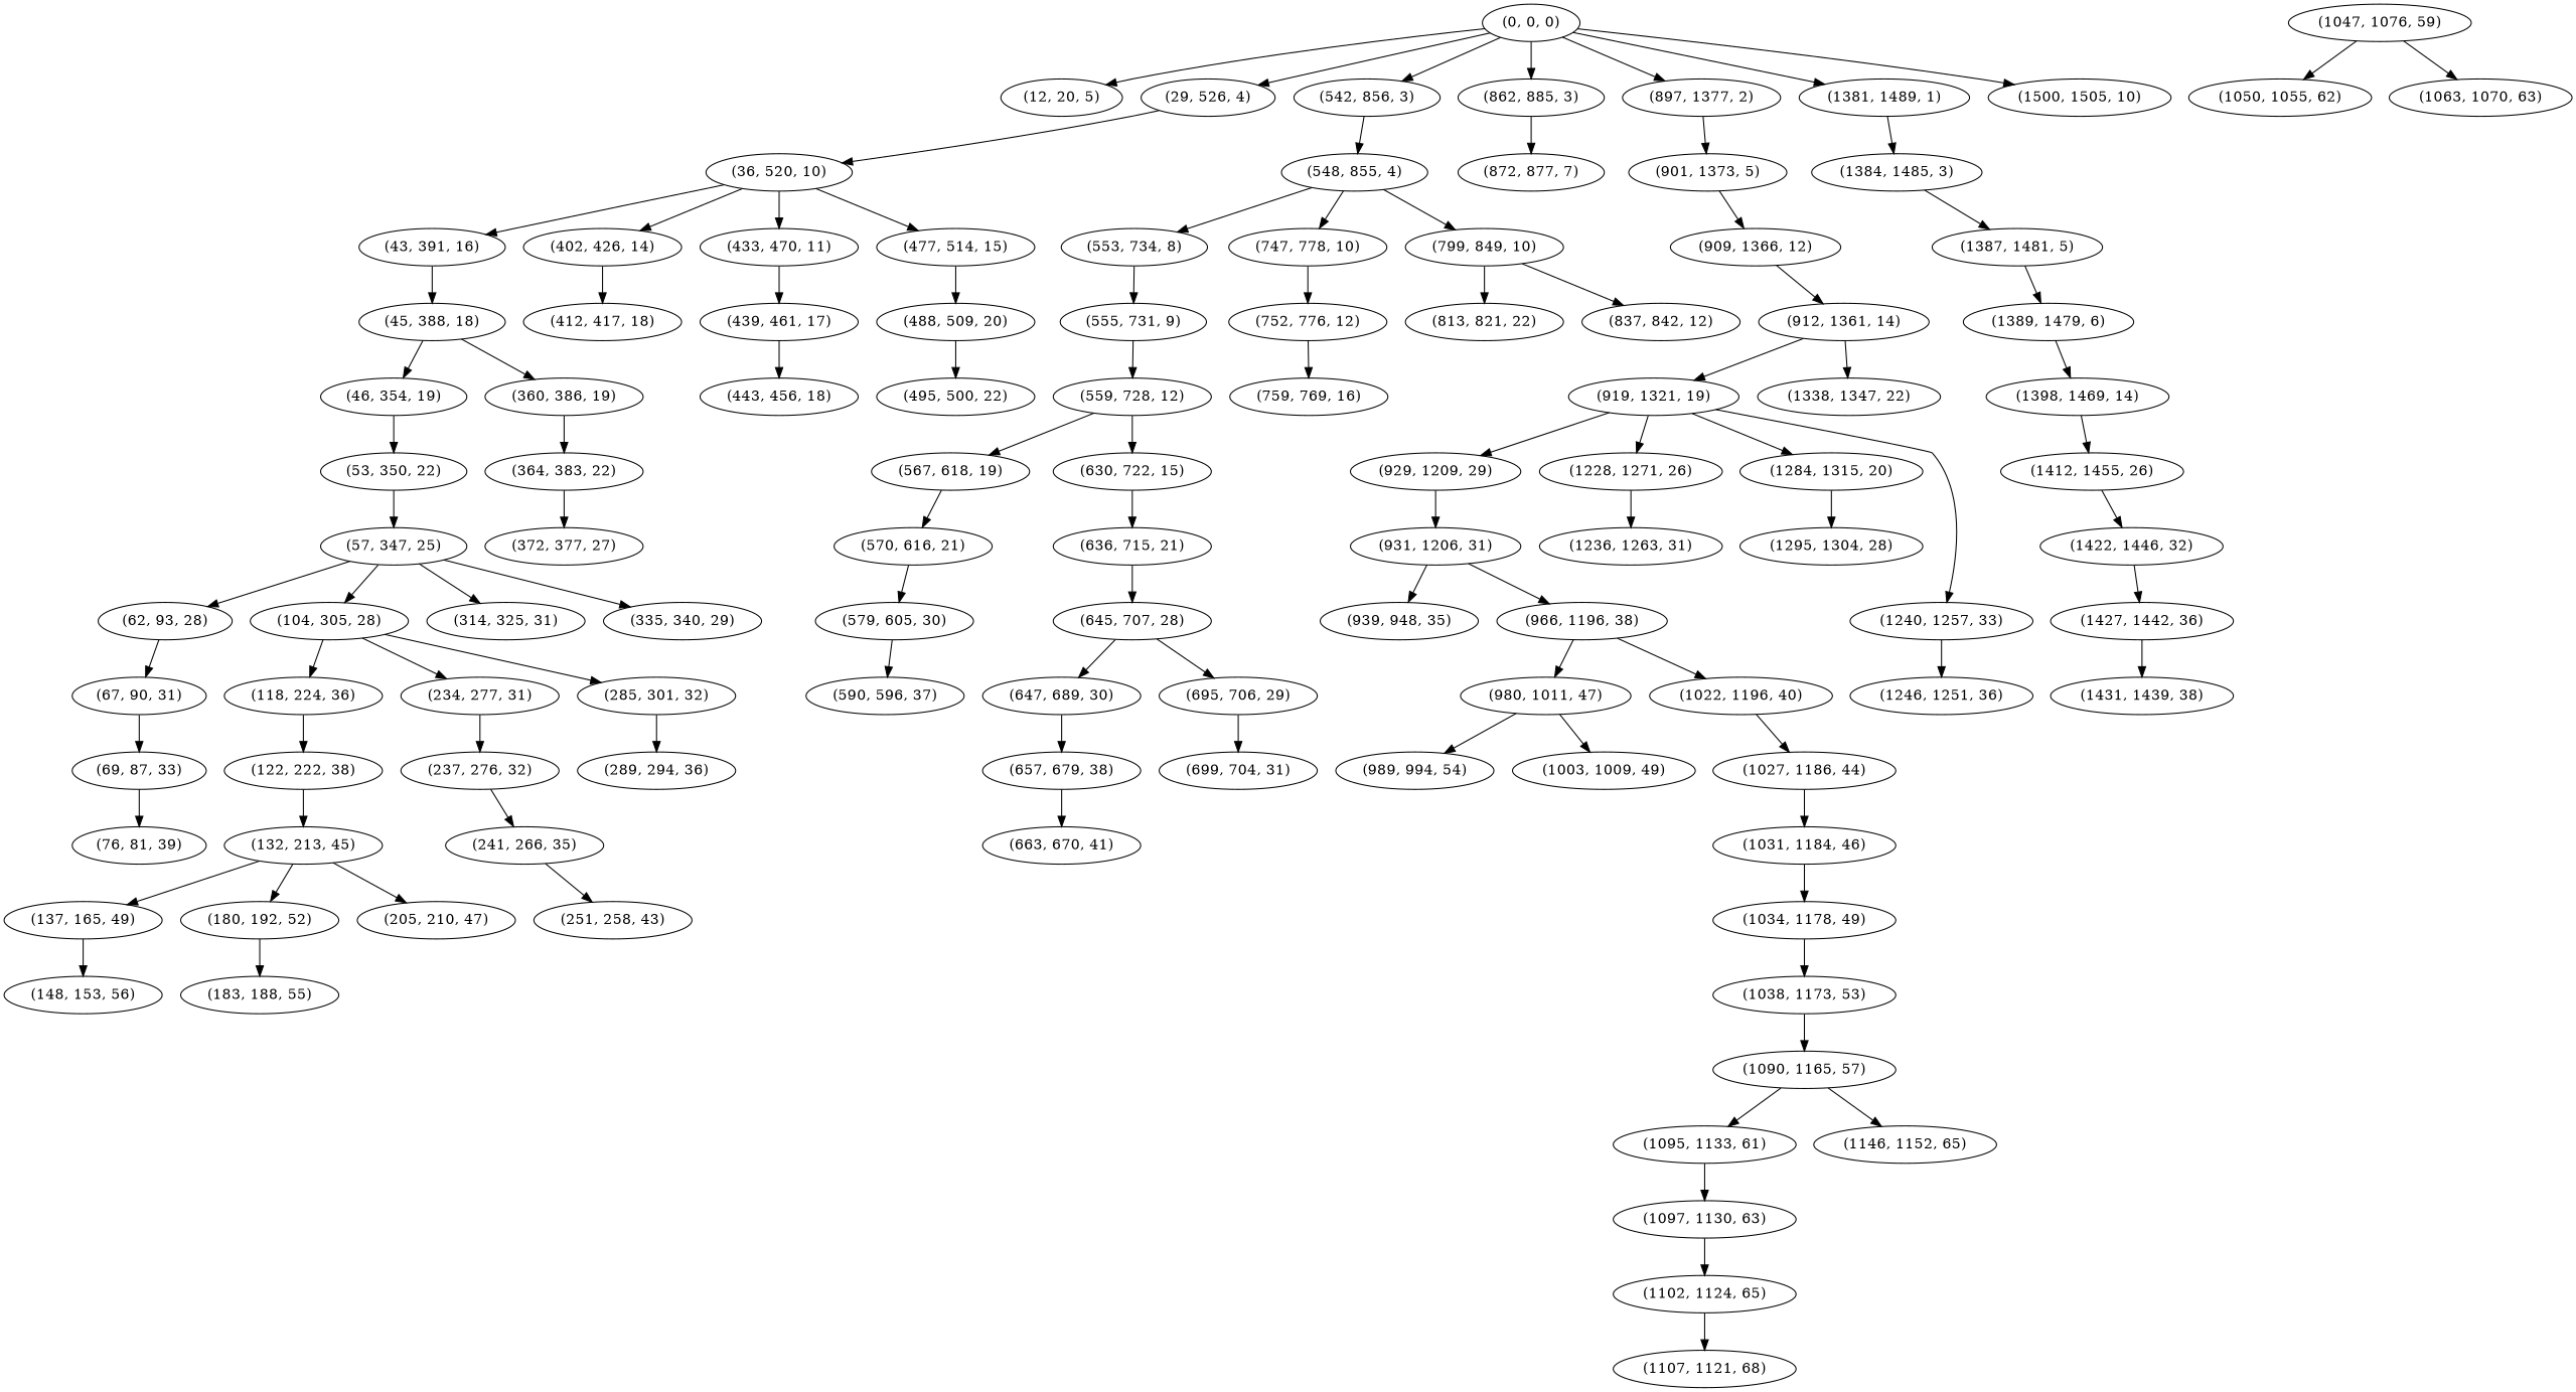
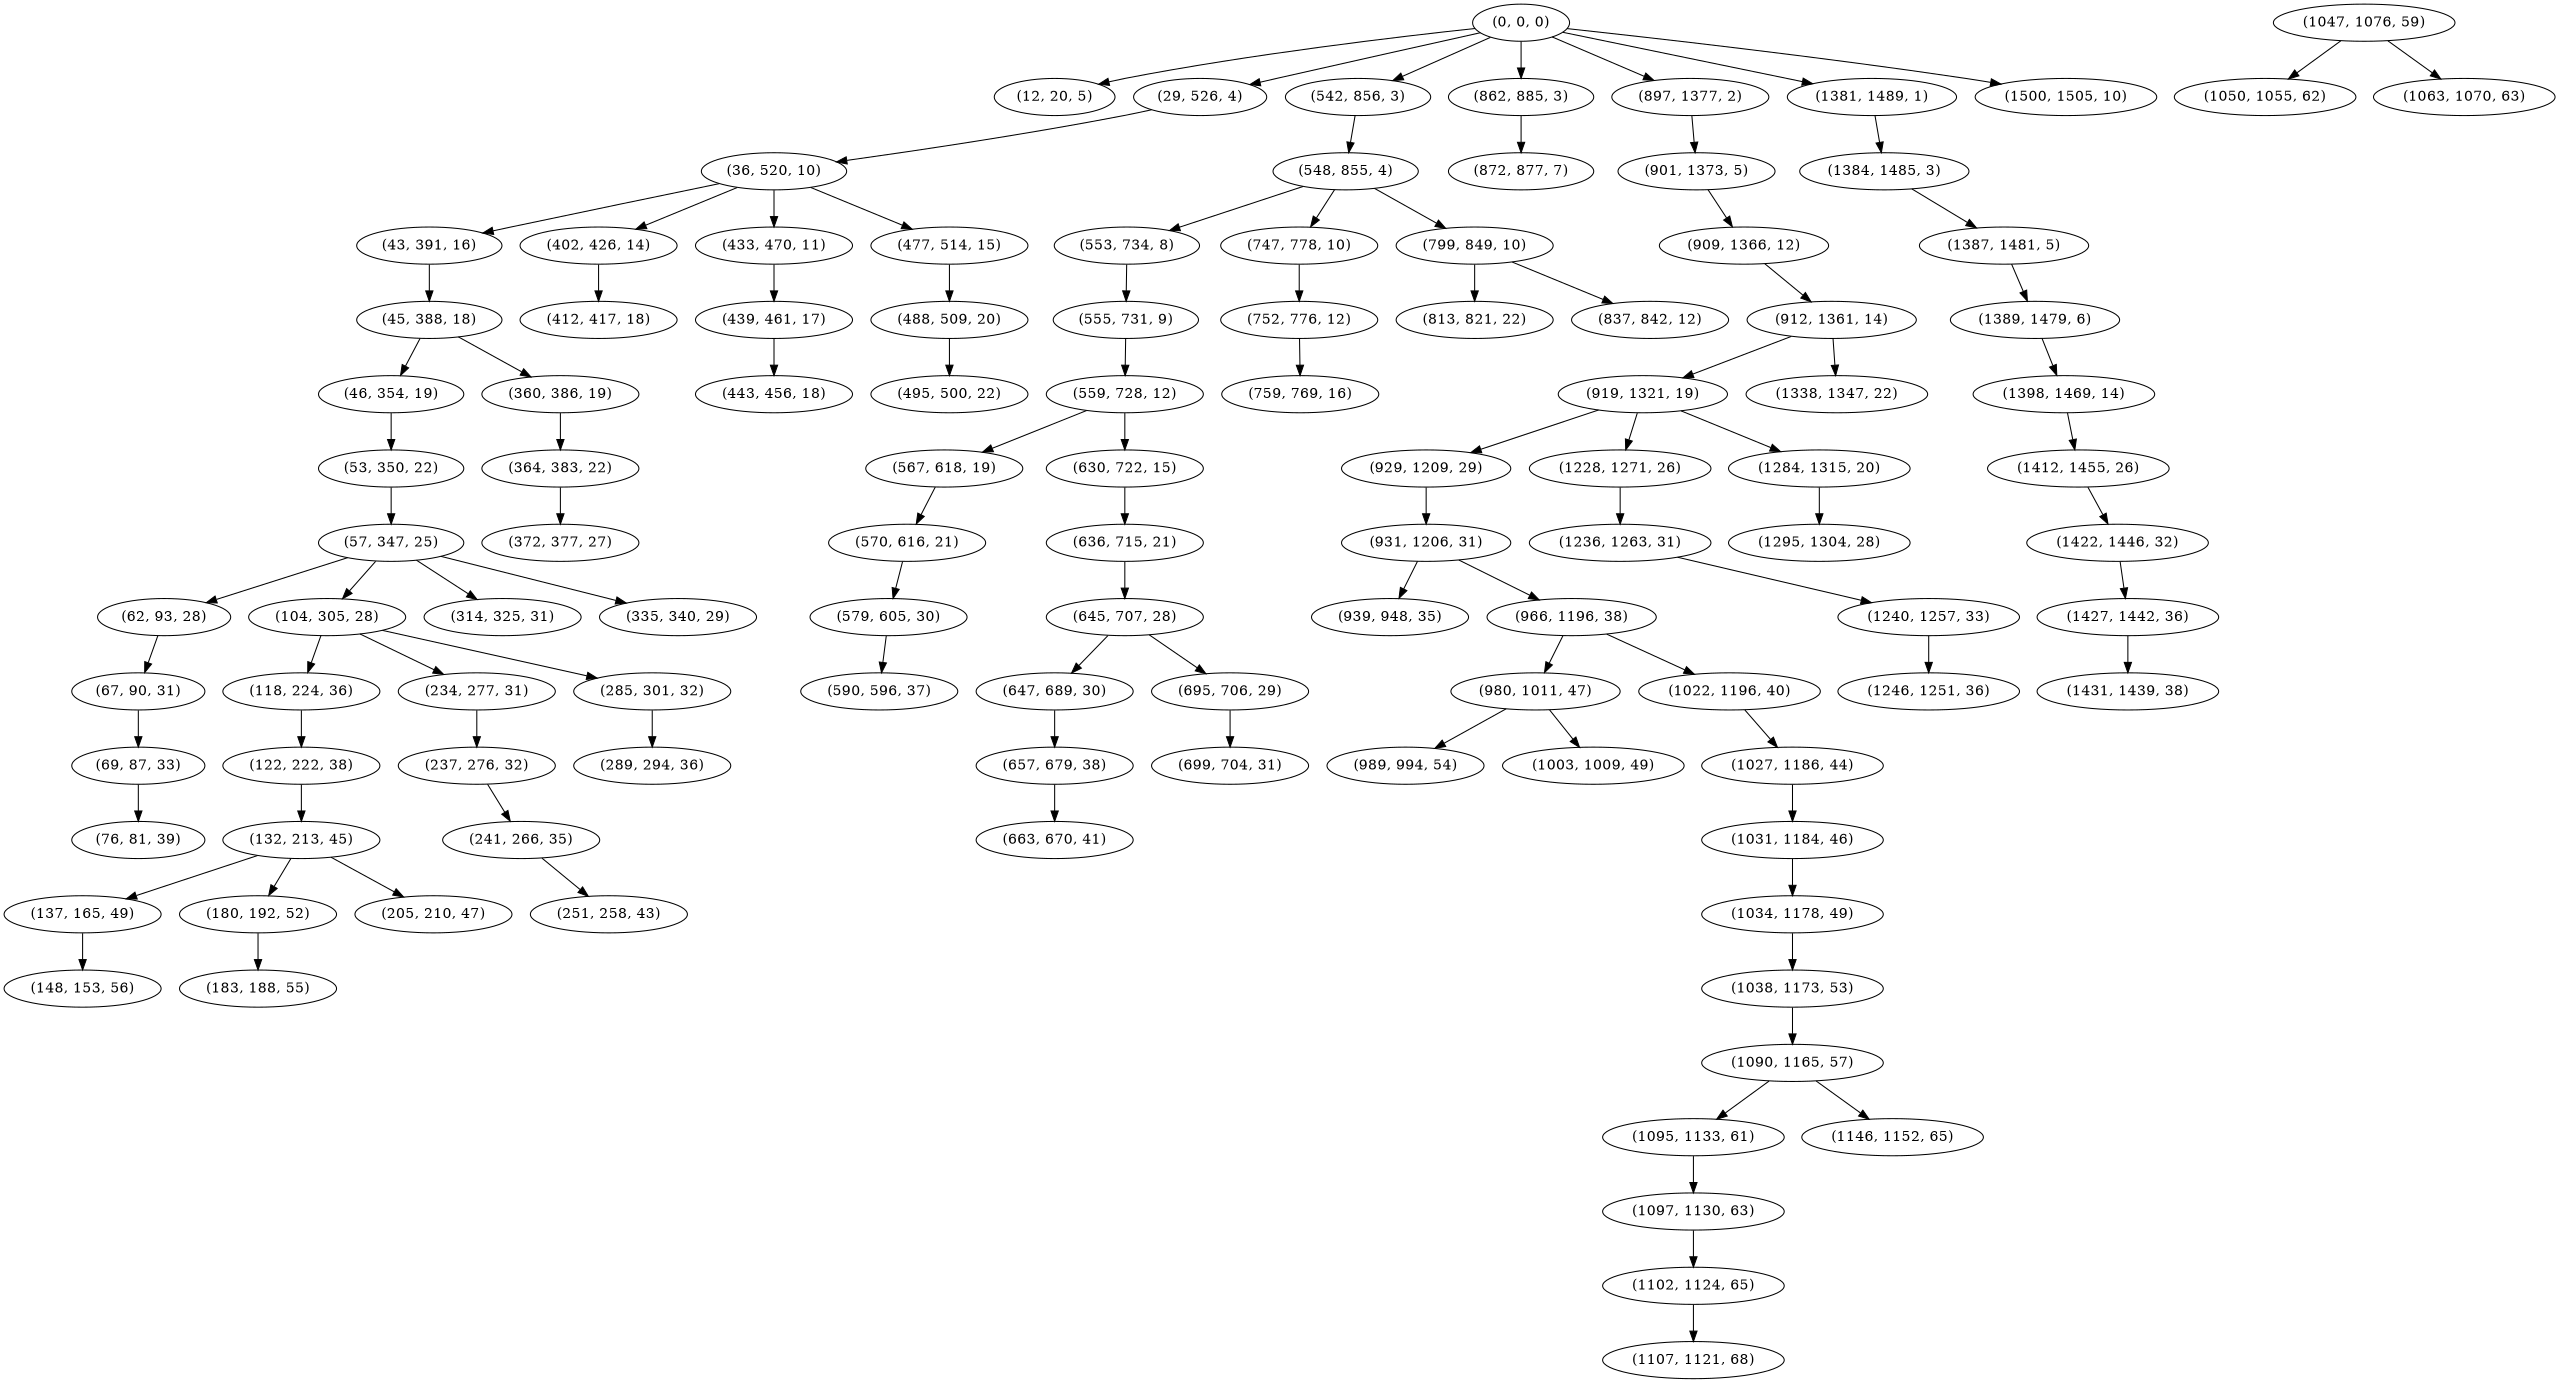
  digraph {
    "(0, 0, 0)"
    "(12, 20, 5)"
    "(29, 526, 4)"
    "(542, 856, 3)"
    "(862, 885, 3)"
    "(897, 1377, 2)"
    "(1381, 1489, 1)"
    "(1500, 1505, 10)"
    "(36, 520, 10)"
    "(548, 855, 4)"
    "(872, 877, 7)"
    "(901, 1373, 5)"
    "(1384, 1485, 3)"
    "(43, 391, 16)"
    "(402, 426, 14)"
    "(433, 470, 11)"
    "(477, 514, 15)"
    "(45, 388, 18)"
    "(412, 417, 18)"
    "(439, 461, 17)"
    "(488, 509, 20)"
    "(46, 354, 19)"
    "(360, 386, 19)"
    "(53, 350, 22)"
    "(364, 383, 22)"
    "(57, 347, 25)"
    "(62, 93, 28)"
    "(104, 305, 28)"
    "(314, 325, 31)"
    "(335, 340, 29)"
    "(67, 90, 31)"
    "(118, 224, 36)"
    "(234, 277, 31)"
    "(285, 301, 32)"
    "(69, 87, 33)"
    "(76, 81, 39)"
    "(122, 222, 38)"
    "(237, 276, 32)"
    "(289, 294, 36)"
    "(132, 213, 45)"
    "(137, 165, 49)"
    "(180, 192, 52)"
    "(205, 210, 47)"
    "(148, 153, 56)"
    "(183, 188, 55)"
    "(241, 266, 35)"
    "(251, 258, 43)"
    "(372, 377, 27)"
    "(443, 456, 18)"
    "(495, 500, 22)"
    "(553, 734, 8)"
    "(747, 778, 10)"
    "(799, 849, 10)"
    "(555, 731, 9)"
    "(752, 776, 12)"
    "(813, 821, 22)"
    "(837, 842, 12)"
    "(559, 728, 12)"
    "(567, 618, 19)"
    "(630, 722, 15)"
    "(570, 616, 21)"
    "(636, 715, 21)"
    "(579, 605, 30)"
    "(590, 596, 37)"
    "(645, 707, 28)"
    "(647, 689, 30)"
    "(695, 706, 29)"
    "(657, 679, 38)"
    "(699, 704, 31)"
    "(663, 670, 41)"
    "(759, 769, 16)"
    "(909, 1366, 12)"
    "(912, 1361, 14)"
    "(919, 1321, 19)"
    "(1338, 1347, 22)"
    "(929, 1209, 29)"
    "(1228, 1271, 26)"
    "(1284, 1315, 20)"
    "(931, 1206, 31)"
    "(1236, 1263, 31)"
    "(1295, 1304, 28)"
    "(939, 948, 35)"
    "(966, 1196, 38)"
    "(980, 1011, 47)"
    n85 [label="(1022, 1196, 40)"]
    "(989, 994, 54)"
    "(1003, 1009, 49)"
    "(1027, 1186, 44)"
    "(1031, 1184, 46)"
    "(1034, 1178, 49)"
    "(1038, 1173, 53)"
    "(1090, 1165, 57)"
    "(1047, 1076, 59)"
    "(1050, 1055, 62)"
    "(1063, 1070, 63)"
    "(1095, 1133, 61)"
    "(1146, 1152, 65)"
    "(1097, 1130, 63)"
    "(1102, 1124, 65)"
    "(1107, 1121, 68)"
    "(1240, 1257, 33)"
    "(1246, 1251, 36)"
    "(1387, 1481, 5)"
    "(1389, 1479, 6)"
    "(1398, 1469, 14)"
    "(1412, 1455, 26)"
    "(1422, 1446, 32)"
    "(1427, 1442, 36)"
    "(1431, 1439, 38)"
    "(0, 0, 0)" -> "(12, 20, 5)"
    "(0, 0, 0)" -> "(29, 526, 4)"
    "(0, 0, 0)" -> "(542, 856, 3)"
    "(0, 0, 0)" -> "(862, 885, 3)"
    "(0, 0, 0)" -> "(897, 1377, 2)"
    "(0, 0, 0)" -> "(1381, 1489, 1)"
    "(0, 0, 0)" -> "(1500, 1505, 10)"
    "(29, 526, 4)" -> "(36, 520, 10)"
    "(542, 856, 3)" -> "(548, 855, 4)"
    "(862, 885, 3)" -> "(872, 877, 7)"
    "(897, 1377, 2)" -> "(901, 1373, 5)"
    "(1381, 1489, 1)" -> "(1384, 1485, 3)"
    "(36, 520, 10)" -> "(43, 391, 16)"
    "(36, 520, 10)" -> "(402, 426, 14)"
    "(36, 520, 10)" -> "(433, 470, 11)"
    "(36, 520, 10)" -> "(477, 514, 15)"
    "(548, 855, 4)" -> "(553, 734, 8)"
    "(548, 855, 4)" -> "(747, 778, 10)"
    "(548, 855, 4)" -> "(799, 849, 10)"
    "(901, 1373, 5)" -> "(909, 1366, 12)"
    "(1384, 1485, 3)" -> "(1387, 1481, 5)"
    "(43, 391, 16)" -> "(45, 388, 18)"
    "(402, 426, 14)" -> "(412, 417, 18)"
    "(433, 470, 11)" -> "(439, 461, 17)"
    "(477, 514, 15)" -> "(488, 509, 20)"
    "(45, 388, 18)" -> "(46, 354, 19)"
    "(45, 388, 18)" -> "(360, 386, 19)"
    "(439, 461, 17)" -> "(443, 456, 18)"
    "(488, 509, 20)" -> "(495, 500, 22)"
    "(46, 354, 19)" -> "(53, 350, 22)"
    "(360, 386, 19)" -> "(364, 383, 22)"
    "(53, 350, 22)" -> "(57, 347, 25)"
    "(364, 383, 22)" -> "(372, 377, 27)"
    "(57, 347, 25)" -> "(62, 93, 28)"
    "(57, 347, 25)" -> "(104, 305, 28)"
    "(57, 347, 25)" -> "(314, 325, 31)"
    "(57, 347, 25)" -> "(335, 340, 29)"
    "(62, 93, 28)" -> "(67, 90, 31)"
    "(104, 305, 28)" -> "(118, 224, 36)"
    "(104, 305, 28)" -> "(234, 277, 31)"
    "(104, 305, 28)" -> "(285, 301, 32)"
    "(67, 90, 31)" -> "(69, 87, 33)"
    "(118, 224, 36)" -> "(122, 222, 38)"
    "(234, 277, 31)" -> "(237, 276, 32)"
    "(285, 301, 32)" -> "(289, 294, 36)"
    "(69, 87, 33)" -> "(76, 81, 39)"
    "(122, 222, 38)" -> "(132, 213, 45)"
    "(237, 276, 32)" -> "(241, 266, 35)"
    "(132, 213, 45)" -> "(137, 165, 49)"
    "(132, 213, 45)" -> "(180, 192, 52)"
    "(132, 213, 45)" -> "(205, 210, 47)"
    "(137, 165, 49)" -> "(148, 153, 56)"
    "(180, 192, 52)" -> "(183, 188, 55)"
    "(241, 266, 35)" -> "(251, 258, 43)"
    "(553, 734, 8)" -> "(555, 731, 9)"
    "(747, 778, 10)" -> "(752, 776, 12)"
    "(799, 849, 10)" -> "(813, 821, 22)"
    "(799, 849, 10)" -> "(837, 842, 12)"
    "(555, 731, 9)" -> "(559, 728, 12)"
    "(752, 776, 12)" -> "(759, 769, 16)"
    "(559, 728, 12)" -> "(567, 618, 19)"
    "(559, 728, 12)" -> "(630, 722, 15)"
    "(567, 618, 19)" -> "(570, 616, 21)"
    "(630, 722, 15)" -> "(636, 715, 21)"
    "(570, 616, 21)" -> "(579, 605, 30)"
    "(636, 715, 21)" -> "(645, 707, 28)"
    "(579, 605, 30)" -> "(590, 596, 37)"
    "(645, 707, 28)" -> "(647, 689, 30)"
    "(645, 707, 28)" -> "(695, 706, 29)"
    "(647, 689, 30)" -> "(657, 679, 38)"
    "(695, 706, 29)" -> "(699, 704, 31)"
    "(657, 679, 38)" -> "(663, 670, 41)"
    "(909, 1366, 12)" -> "(912, 1361, 14)"
    "(912, 1361, 14)" -> "(919, 1321, 19)"
    "(912, 1361, 14)" -> "(1338, 1347, 22)"
    "(919, 1321, 19)" -> "(929, 1209, 29)"
    "(919, 1321, 19)" -> "(1228, 1271, 26)"
    "(919, 1321, 19)" -> "(1284, 1315, 20)"
    "(929, 1209, 29)" -> "(931, 1206, 31)"
    "(1228, 1271, 26)" -> "(1236, 1263, 31)"
    "(1284, 1315, 20)" -> "(1295, 1304, 28)"
    "(931, 1206, 31)" -> "(939, 948, 35)"
    "(931, 1206, 31)" -> "(966, 1196, 38)"
-   "(919, 1321, 19)" -> "(1240, 1257, 33)"
+   "(1236, 1263, 31)" -> "(1240, 1257, 33)"
    "(966, 1196, 38)" -> "(980, 1011, 47)"
    "(966, 1196, 38)" -> n85
    "(980, 1011, 47)" -> "(989, 994, 54)"
    "(980, 1011, 47)" -> "(1003, 1009, 49)"
    n85 -> "(1027, 1186, 44)"
    "(1027, 1186, 44)" -> "(1031, 1184, 46)"
    "(1031, 1184, 46)" -> "(1034, 1178, 49)"
    "(1034, 1178, 49)" -> "(1038, 1173, 53)"
    "(1038, 1173, 53)" -> "(1090, 1165, 57)"
    "(1090, 1165, 57)" -> "(1095, 1133, 61)"
    "(1090, 1165, 57)" -> "(1146, 1152, 65)"
    "(1047, 1076, 59)" -> "(1050, 1055, 62)"
    "(1047, 1076, 59)" -> "(1063, 1070, 63)"
    "(1095, 1133, 61)" -> "(1097, 1130, 63)"
    "(1097, 1130, 63)" -> "(1102, 1124, 65)"
    "(1102, 1124, 65)" -> "(1107, 1121, 68)"
    "(1240, 1257, 33)" -> "(1246, 1251, 36)"
    "(1387, 1481, 5)" -> "(1389, 1479, 6)"
    "(1389, 1479, 6)" -> "(1398, 1469, 14)"
    "(1398, 1469, 14)" -> "(1412, 1455, 26)"
    "(1412, 1455, 26)" -> "(1422, 1446, 32)"
    "(1422, 1446, 32)" -> "(1427, 1442, 36)"
    "(1427, 1442, 36)" -> "(1431, 1439, 38)"
  }
